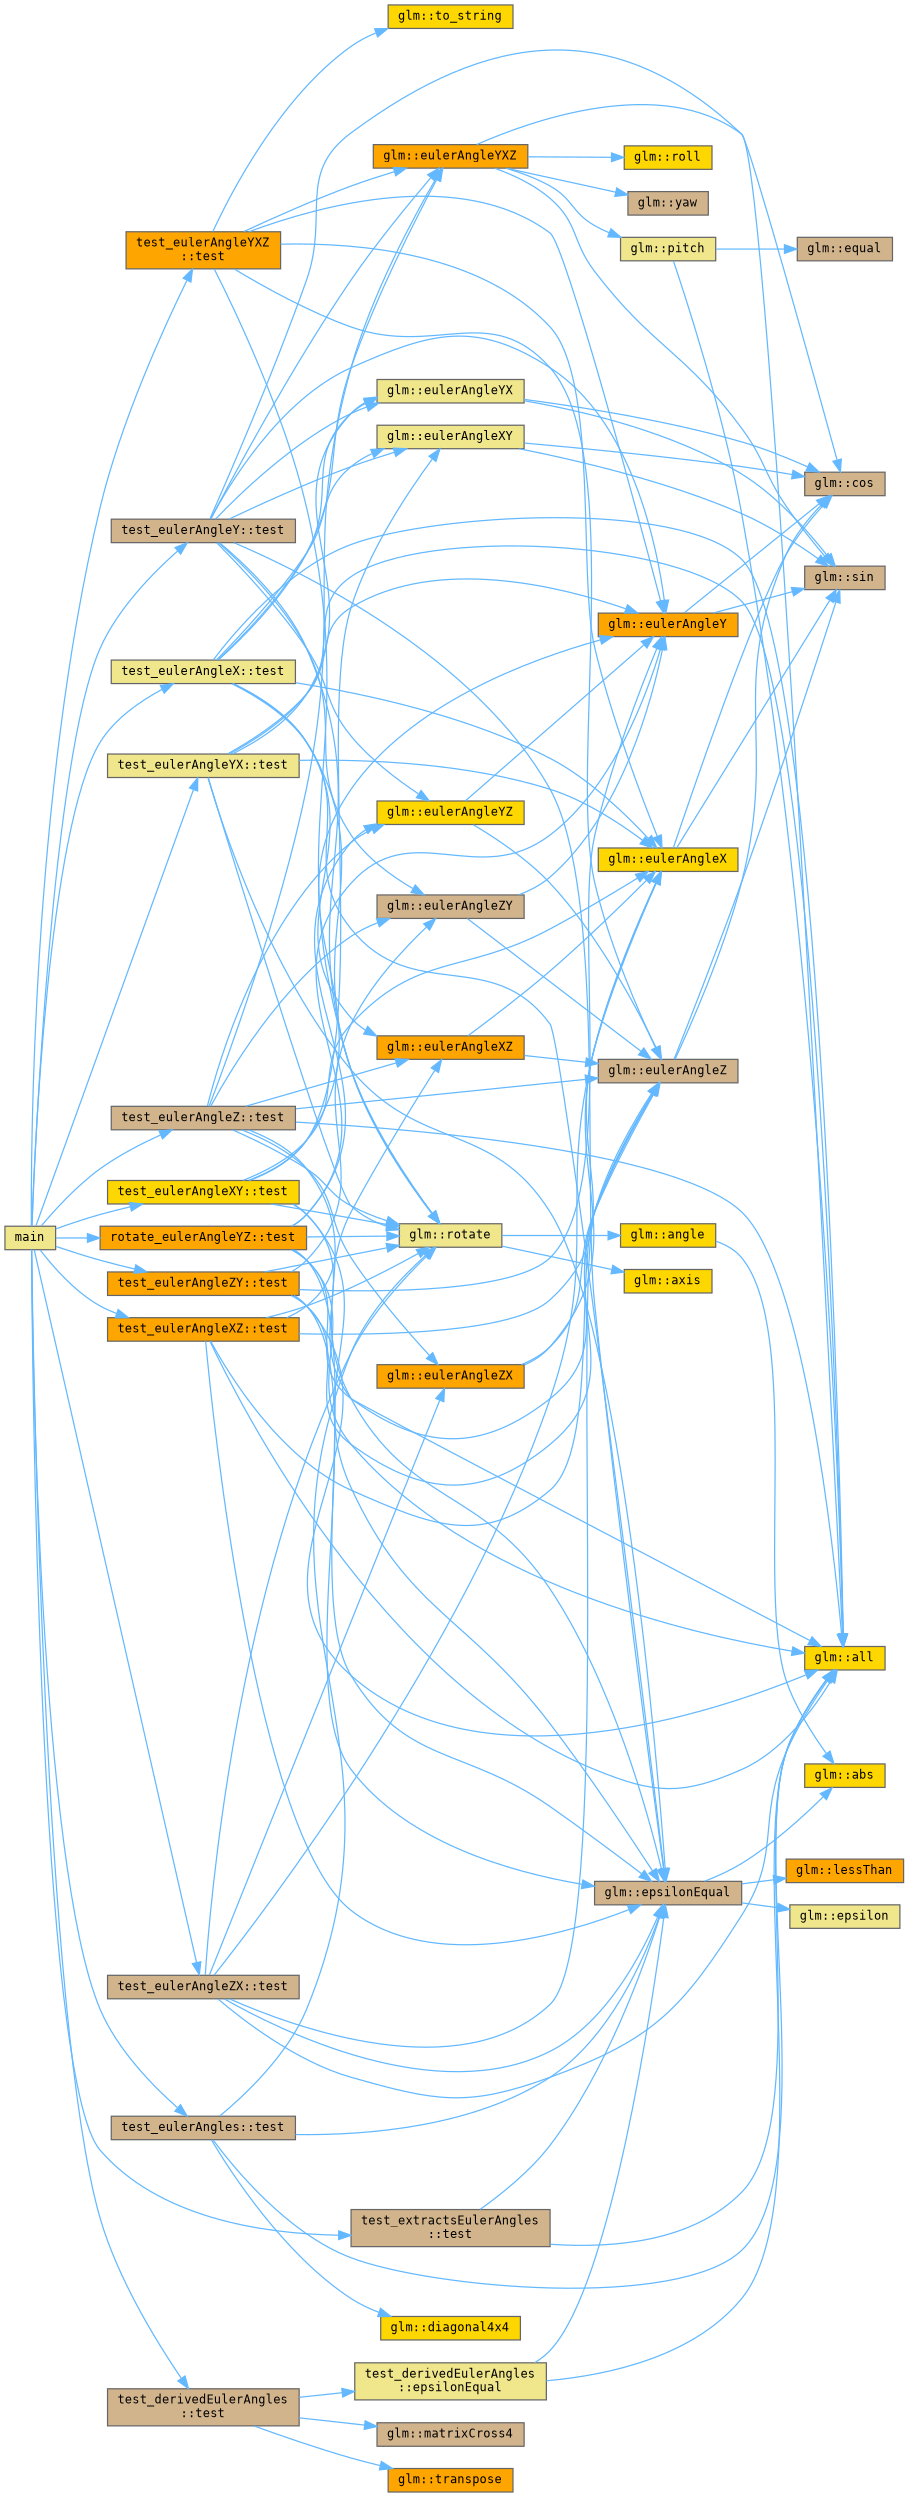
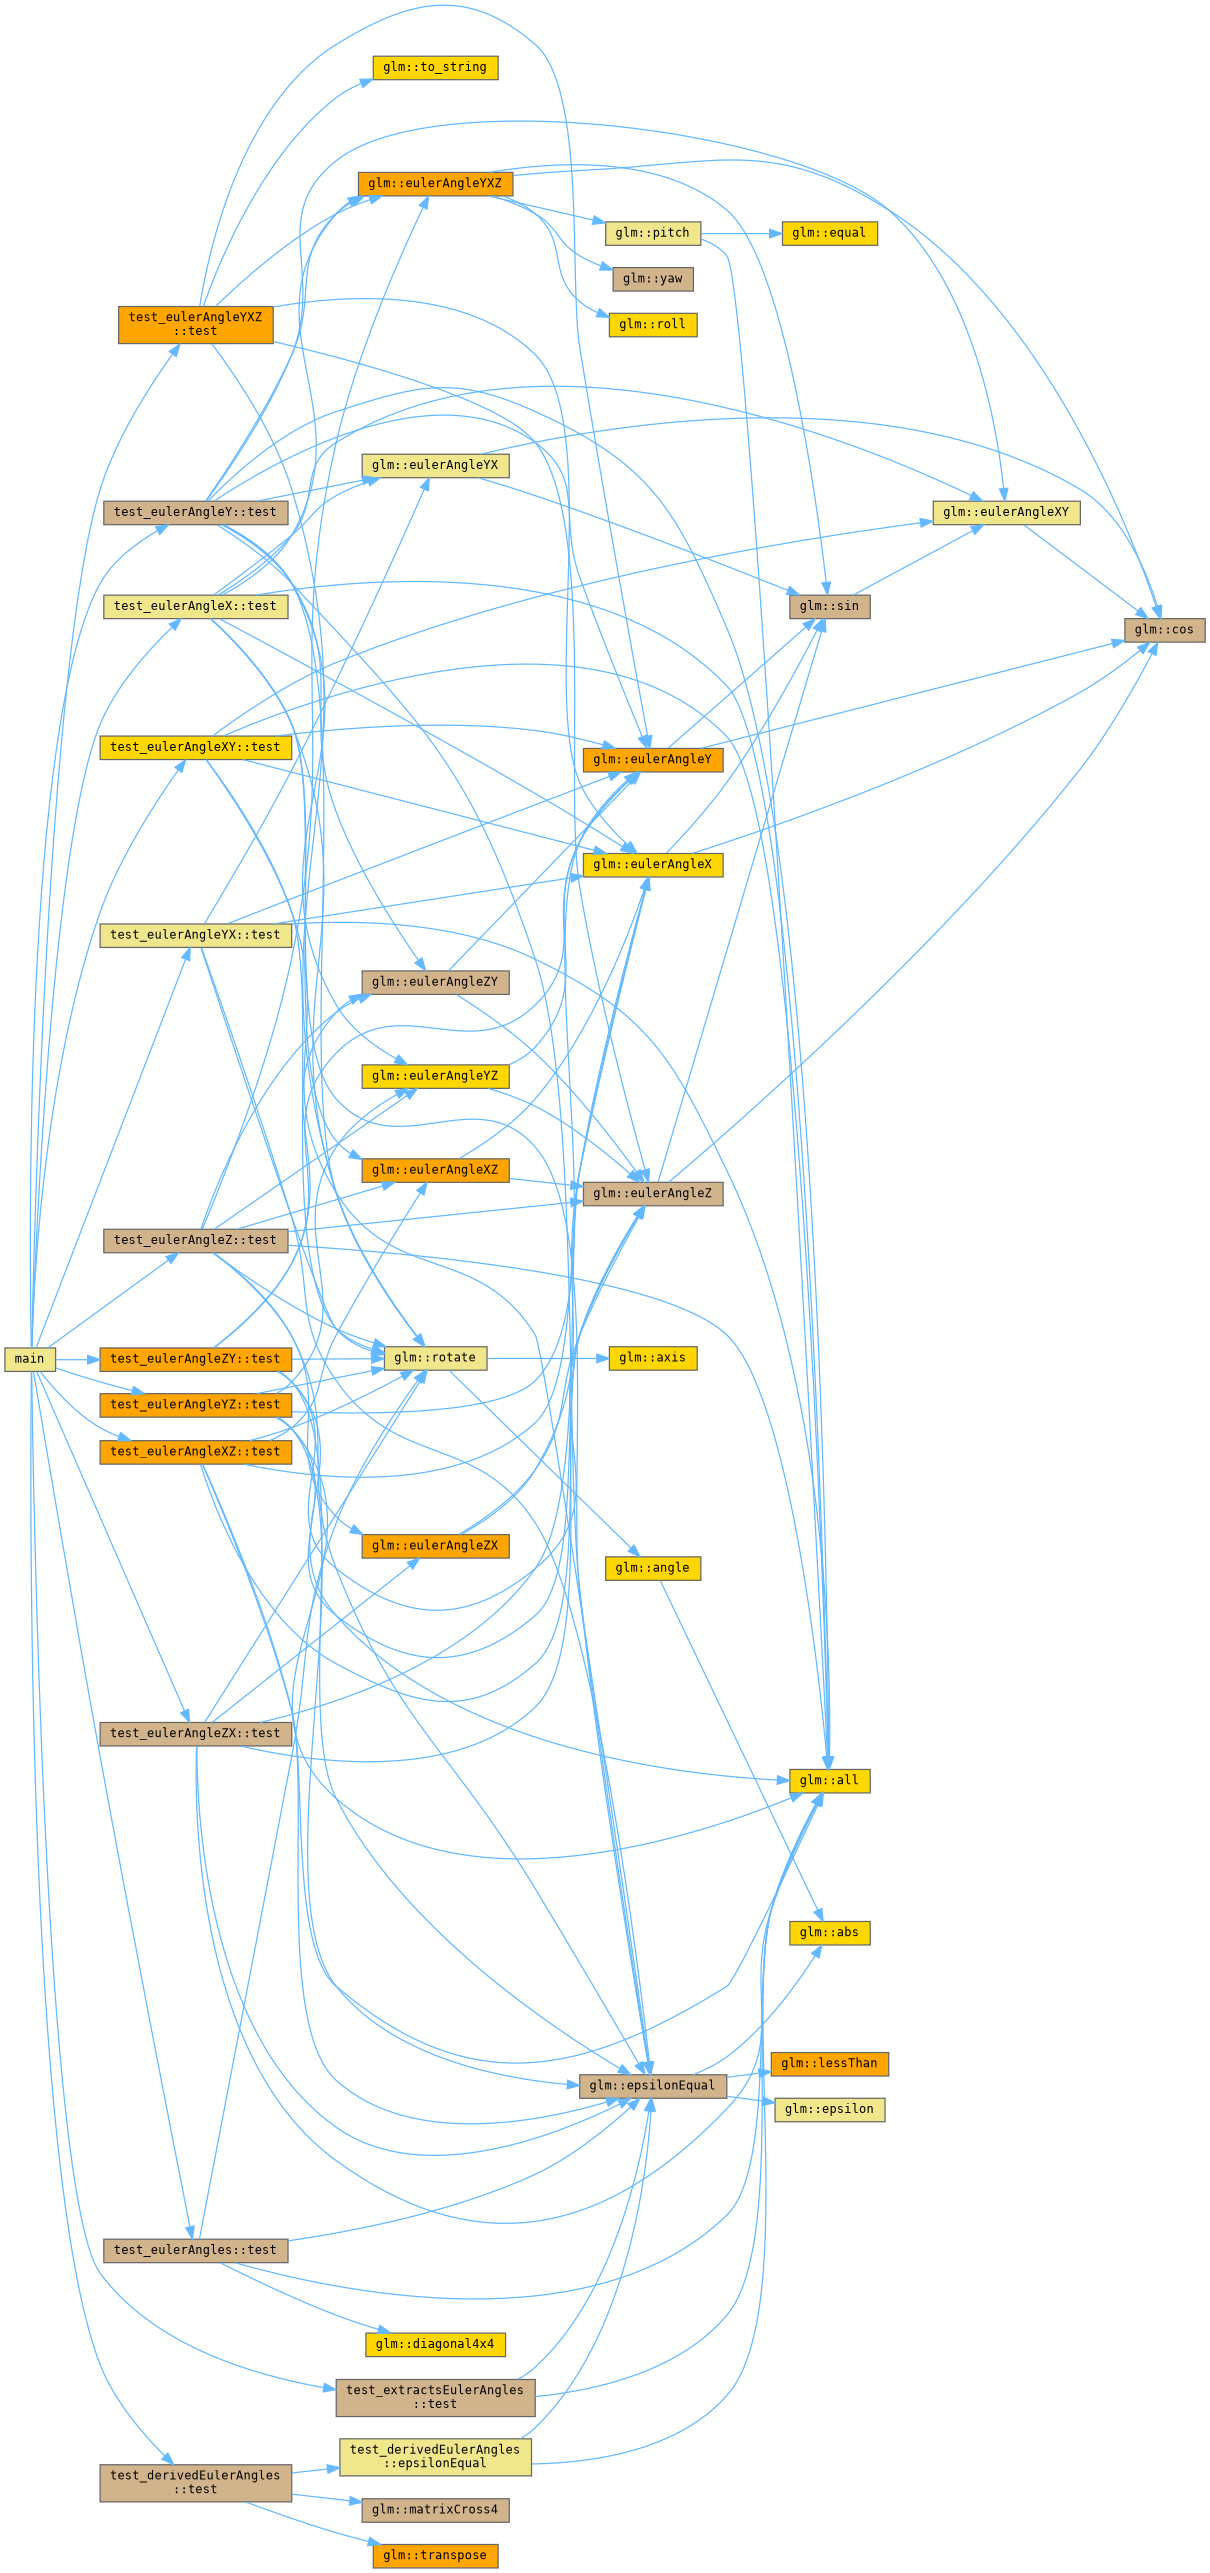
  digraph {
    fontname="DejaVu Sans Mono"
    rankdir=LR
    node [color=grey40 fillcolor=tan fontname="DejaVu Sans Mono" fontsize=10 shape=box style=filled]
    edge [color=steelblue1 fontname="DejaVu Sans Mono" fontsize=10 labelfontname=Helvetica labelfontsize=10 style=solid]
    n1 [color=gray40 fillcolor=khaki fontcolor=black height=0.2 label=main width=0.4]
    n2 [fillcolor=khaki height=0.2 label="test_eulerAngleX::test" width=0.4]
    n3 [height=0.2 label="test_eulerAngleY::test" width=0.4]
    n4 [height=0.2 label="test_eulerAngleZ::test" width=0.4]
    n5 [fillcolor=gold height=0.2 label="test_eulerAngleXY::test" width=0.4]
    n6 [fillcolor=khaki height=0.2 label="test_eulerAngleYX::test" width=0.4]
    n7 [fillcolor=orange height=0.2 label="test_eulerAngleXZ::test" width=0.4]
    n8 [height=0.2 label="test_eulerAngleZX::test" width=0.4]
-   n9 [fillcolor=orange height=0.2 label="rotate_eulerAngleYZ::test" width=0.4]
+   n9 [fillcolor=orange height=0.2 label="test_eulerAngleYZ::test" width=0.4]
    n10 [fillcolor=orange height=0.2 label="test_eulerAngleZY::test" width=0.4]
    n11 [fillcolor=orange height=0.2 label="test_eulerAngleYXZ\l::test" width=0.4]
    n12 [height=0.2 label="test_derivedEulerAngles\l::test" width=0.4]
    n13 [height=0.2 label="test_extractsEulerAngles\l::test" width=0.4]
    n14 [height=0.2 label="test_eulerAngles::test" width=0.4]
    n15 [fillcolor=gold height=0.2 label="glm::all" width=0.4]
    n16 [height=0.2 label="glm::epsilonEqual" width=0.4]
    n17 [fillcolor=gold height=0.2 label="glm::eulerAngleX" width=0.4]
    n18 [fillcolor=khaki height=0.2 label="glm::eulerAngleXY" width=0.4]
    n19 [fillcolor=orange height=0.2 label="glm::eulerAngleXZ" width=0.4]
    n20 [fillcolor=khaki height=0.2 label="glm::eulerAngleYX" width=0.4]
    n21 [fillcolor=orange height=0.2 label="glm::eulerAngleYXZ" width=0.4]
    n22 [fillcolor=khaki height=0.2 label="glm::rotate" width=0.4]
    n23 [fillcolor=orange height=0.2 label="glm::eulerAngleY" width=0.4]
    n24 [fillcolor=gold height=0.2 label="glm::eulerAngleYZ" width=0.4]
    n25 [height=0.2 label="glm::eulerAngleZY" width=0.4]
    n26 [fillcolor=orange height=0.2 label="glm::eulerAngleZX" width=0.4]
    n27 [height=0.2 label="glm::eulerAngleZ" width=0.4]
    n28 [fillcolor=gold height=0.2 label="glm::to_string" width=0.4]
    n29 [fillcolor=khaki height=0.2 label="test_derivedEulerAngles\l::epsilonEqual" width=0.4]
    n30 [height=0.2 label="glm::matrixCross4" width=0.4]
    n31 [fillcolor=orange height=0.2 label="glm::transpose" width=0.4]
    n32 [fillcolor=gold height=0.2 label="glm::diagonal4x4" width=0.4]
    n33 [fillcolor=gold height=0.2 label="glm::abs" width=0.4]
    n34 [fillcolor=khaki height=0.2 label="glm::epsilon" width=0.4]
    n35 [fillcolor=orange height=0.2 label="glm::lessThan" width=0.4]
    n36 [height=0.2 label="glm::cos" width=0.4]
    n37 [height=0.2 label="glm::sin" width=0.4]
    n38 [fillcolor=khaki height=0.2 label="glm::pitch" width=0.4]
    n39 [fillcolor=gold height=0.2 label="glm::roll" width=0.4]
    n40 [height=0.2 label="glm::yaw" width=0.4]
    n41 [fillcolor=gold height=0.2 label="glm::angle" width=0.4]
    n42 [fillcolor=gold height=0.2 label="glm::axis" width=0.4]
-   n43 [height=0.2 label="glm::equal" width=0.4]
+   n43 [fillcolor=gold height=0.2 label="glm::equal" width=0.4]
    n1 -> n2
    n1 -> n3
    n1 -> n4
    n1 -> n5
    n1 -> n6
    n1 -> n7
    n1 -> n8
    n1 -> n9
    n1 -> n10
    n1 -> n11
    n1 -> n12
    n1 -> n13
    n1 -> n14
    n2 -> n15
    n2 -> n16
    n2 -> n17
    n2 -> n18
    n2 -> n19
    n2 -> n20
    n2 -> n21
    n2 -> n22
    n3 -> n15
    n3 -> n16
    n3 -> n18
    n3 -> n20
    n3 -> n21
    n3 -> n22
    n3 -> n23
    n3 -> n24
    n3 -> n25
    n4 -> n15
    n4 -> n16
    n4 -> n19
    n4 -> n21
    n4 -> n22
    n4 -> n24
    n4 -> n25
    n4 -> n26
    n4 -> n27
    n5 -> n15
    n5 -> n16
    n5 -> n17
    n5 -> n18
    n5 -> n22
    n5 -> n23
    n6 -> n15
    n6 -> n16
    n6 -> n17
    n6 -> n20
    n6 -> n22
    n6 -> n23
    n7 -> n15
    n7 -> n16
    n7 -> n17
    n7 -> n19
    n7 -> n22
    n7 -> n27
    n8 -> n15
    n8 -> n16
    n8 -> n17
    n8 -> n22
    n8 -> n26
    n8 -> n27
    n9 -> n15
    n9 -> n16
    n9 -> n22
    n9 -> n23
    n9 -> n24
    n9 -> n27
    n10 -> n15
    n10 -> n16
    n10 -> n22
    n10 -> n23
    n10 -> n25
    n10 -> n27
    n11 -> n17
    n11 -> n21
    n11 -> n22
    n11 -> n23
    n11 -> n27
    n11 -> n28
    n12 -> n29
    n12 -> n30
    n12 -> n31
    n13 -> n15
    n13 -> n16
    n14 -> n15
    n14 -> n16
    n14 -> n22
    n14 -> n32
    n16 -> n33
    n16 -> n34
    n16 -> n35
    n17 -> n36
    n17 -> n37
    n18 -> n36
-   n18 -> n37
+   n37 -> n18
    n19 -> n17
    n19 -> n27
    n20 -> n36
    n20 -> n37
    n21 -> n36
    n21 -> n37
    n21 -> n38
    n21 -> n39
    n21 -> n40
    n22 -> n41
    n22 -> n42
    n23 -> n36
    n23 -> n37
    n24 -> n23
    n24 -> n27
    n25 -> n23
    n25 -> n27
    n26 -> n17
    n26 -> n27
    n27 -> n36
    n27 -> n37
    n29 -> n15
    n29 -> n16
    n38 -> n15
    n38 -> n43
    n41 -> n33
  }
